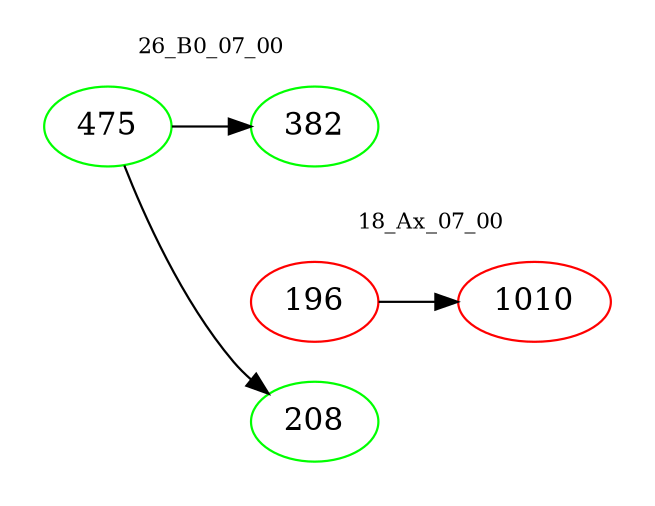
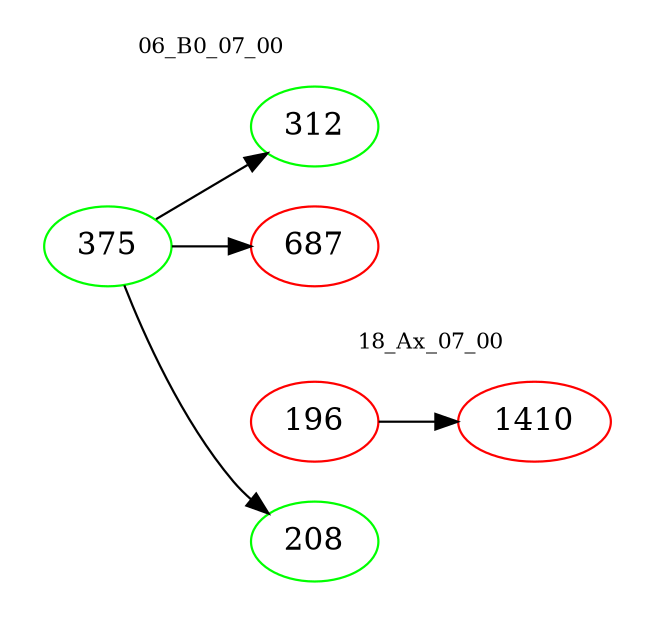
  digraph {
    rankdir=LR
    node [color=red]
    edge [color=black]
    n1 [label=196]
    n2 [color=green label=208]
-   n3 [label=1010]
-   n4 [color=green label=475]
-   n6 [color=green label=382]
+   n3 [label=1410]
+   n4 [color=green label=375]
+   n5 [label=687]
+   n6 [color=green label=312]
    subgraph cluster_1 {
      color=white
      fontsize=10
      label="18_Ax_07_00"
      n1
      n2
      n3
    }
    subgraph cluster_2 {
      color=white
      fontsize=10
-     label="26_B0_07_00"
+     label="06_B0_07_00"
      n4
+     n5
      n6
    }
    n1 -> n3
    n4 -> n2
+   n4 -> n5
    n4 -> n6
  }
